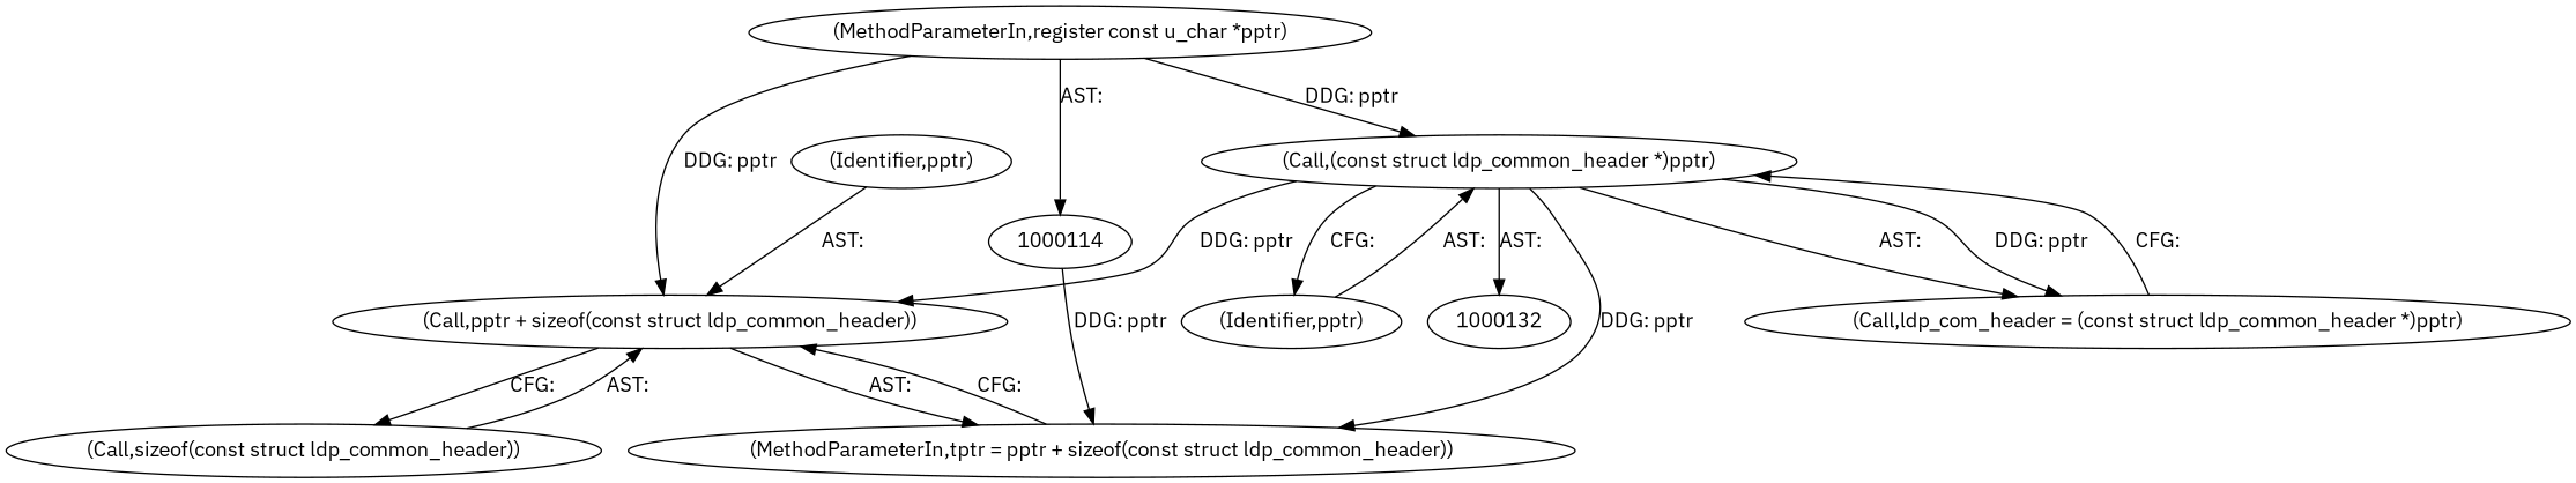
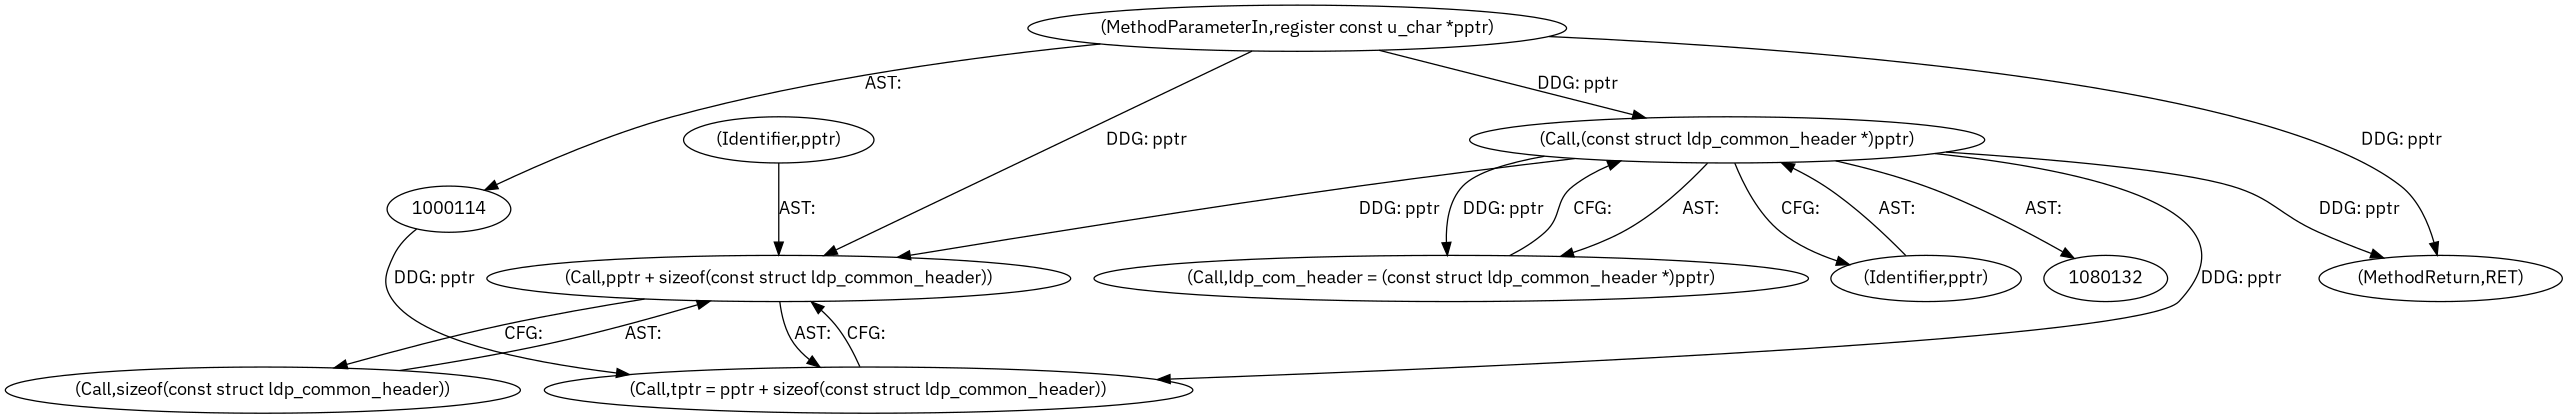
  digraph {
    fontname="IBM Plex Sans"
    node [fontname="IBM Plex Sans"]
    edge [fontname="IBM Plex Sans"]
    n1 [label="(Call,pptr + sizeof(const struct ldp_common_header))"]
    n2 [label="(Call,sizeof(const struct ldp_common_header))"]
-   n3 [label="(MethodParameterIn,tptr = pptr + sizeof(const struct ldp_common_header))"]
+   n3 [label="(Call,tptr = pptr + sizeof(const struct ldp_common_header))"]
+   n4 [label="(MethodReturn,RET)"]
    n5 [label="(Call,(const struct ldp_common_header *)pptr)"]
    n6 [label="(Call,ldp_com_header = (const struct ldp_common_header *)pptr)"]
    n7 [label="(Identifier,pptr)"]
-   1000132
+   1000132 [label=1080132]
    n9 [label="(MethodParameterIn,register const u_char *pptr)"]
    1000114
    n11 [label="(Identifier,pptr)"]
    n1 -> n2 [label="CFG: "]
    n1 -> n3 [label="AST: "]
    n2 -> n1 [label="AST: "]
    n3 -> n1 [label="CFG: "]
    n5 -> n1 [label="DDG: pptr"]
    n5 -> n3 [label="DDG: pptr"]
+   n5 -> n4 [label="DDG: pptr"]
    n5 -> n6 [label="AST: "]
    n5 -> n6 [label="DDG: pptr"]
    n5 -> n7 [label="CFG: "]
    n5 -> 1000132 [label="AST: "]
    n6 -> n5 [label="CFG: "]
    n7 -> n5 [label="AST: "]
    n9 -> n1 [label="DDG: pptr"]
+   n9 -> n4 [label="DDG: pptr"]
    n9 -> n5 [label="DDG: pptr"]
    n9 -> 1000114 [label="AST: "]
    1000114 -> n3 [label="DDG: pptr"]
    n11 -> n1 [label="AST: "]
  }
